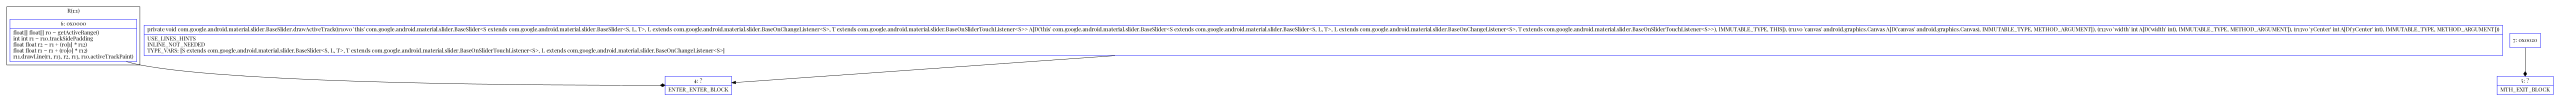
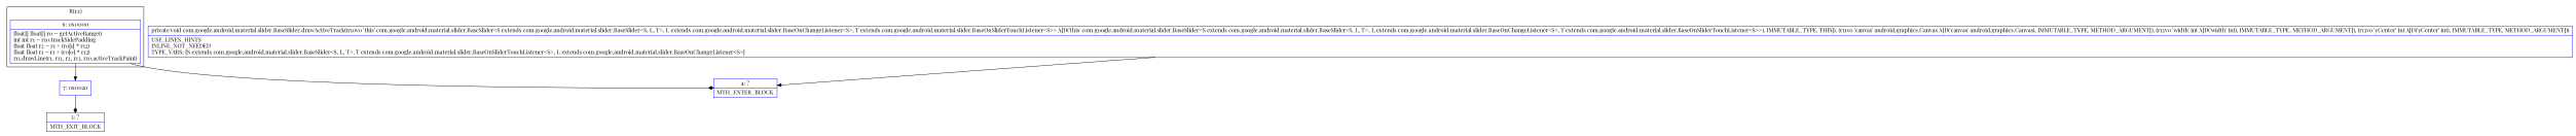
  digraph {
    fontname="Playfair Display"
    node [color=blue fontname="Playfair Display" shape=record]
    edge [arrowhead=normal fontname="Playfair Display"]
    n1 [label="{6\:\ 0x0000|float[] float[] r0 = getActiveRange()\lint int r1 = r10.trackSidePadding\lfloat float r2 = r1 + (r0[1] * r12)\lfloat float r1 = r1 + (r0[0] * r12)\lr11.drawLine(r1, r13, r2, r13, r10.activeTrackPaint)\l}"]
    n2 [label="{7\:\ 0x0020}"]
-   n3 [label="{4\:\ ?|ENTER_ENTER_BLOCK\l}"]
+   n3 [label="{4\:\ ?|MTH_ENTER_BLOCK\l}"]
    n4 [label="{5\:\ ?|MTH_EXIT_BLOCK\l}"]
    n5 [label="{private void com.google.android.material.slider.BaseSlider.drawActiveTrack((r10v0 'this' com.google.android.material.slider.BaseSlider\<S extends com.google.android.material.slider.BaseSlider\<S, L, T\>, L extends com.google.android.material.slider.BaseOnChangeListener\<S\>, T extends com.google.android.material.slider.BaseOnSliderTouchListener\<S\>\> A[D('this' com.google.android.material.slider.BaseSlider\<S extends com.google.android.material.slider.BaseSlider\<S, L, T\>, L extends com.google.android.material.slider.BaseOnChangeListener\<S\>, T extends com.google.android.material.slider.BaseOnSliderTouchListener\<S\>\>), IMMUTABLE_TYPE, THIS]), (r11v0 'canvas' android.graphics.Canvas A[D('canvas' android.graphics.Canvas), IMMUTABLE_TYPE, METHOD_ARGUMENT]), (r12v0 'width' int A[D('width' int), IMMUTABLE_TYPE, METHOD_ARGUMENT]), (r13v0 'yCenter' int A[D('yCenter' int), IMMUTABLE_TYPE, METHOD_ARGUMENT]))  | USE_LINES_HINTS\lINLINE_NOT_NEEDED\lTYPE_VARS: [S extends com.google.android.material.slider.BaseSlider\<S, L, T\>, T extends com.google.android.material.slider.BaseOnSliderTouchListener\<S\>, L extends com.google.android.material.slider.BaseOnChangeListener\<S\>]\l}"]
    subgraph cluster_1 {
      label="R(1:1)"
      n1
    }
+   n1 -> n2
    n1 -> n3 [arrowhead=diamond]
    n2 -> n4 [arrowhead=diamond]
    n5 -> n3
  }
